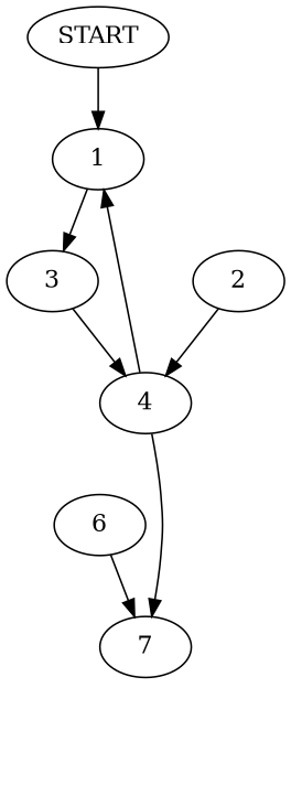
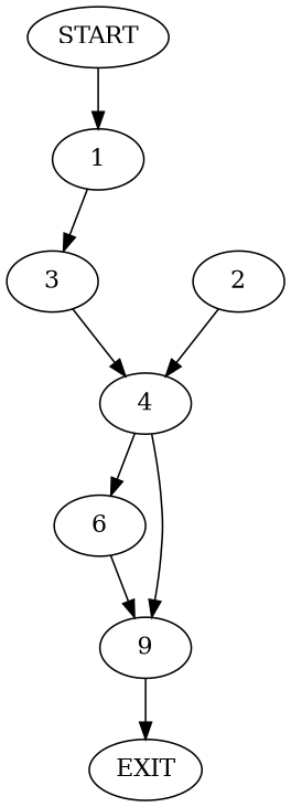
  digraph {
    n1 [label=START]
    1
    3
+   n4 [label=EXIT]
    2
    4
    6
-   7
+   7 [label=9]
    n1 -> 1
    1 -> 3
    3 -> 4
    2 -> 4
-   4 -> 1
+   4 -> 6
    4 -> 7
    6 -> 7
+   7 -> n4
  }
